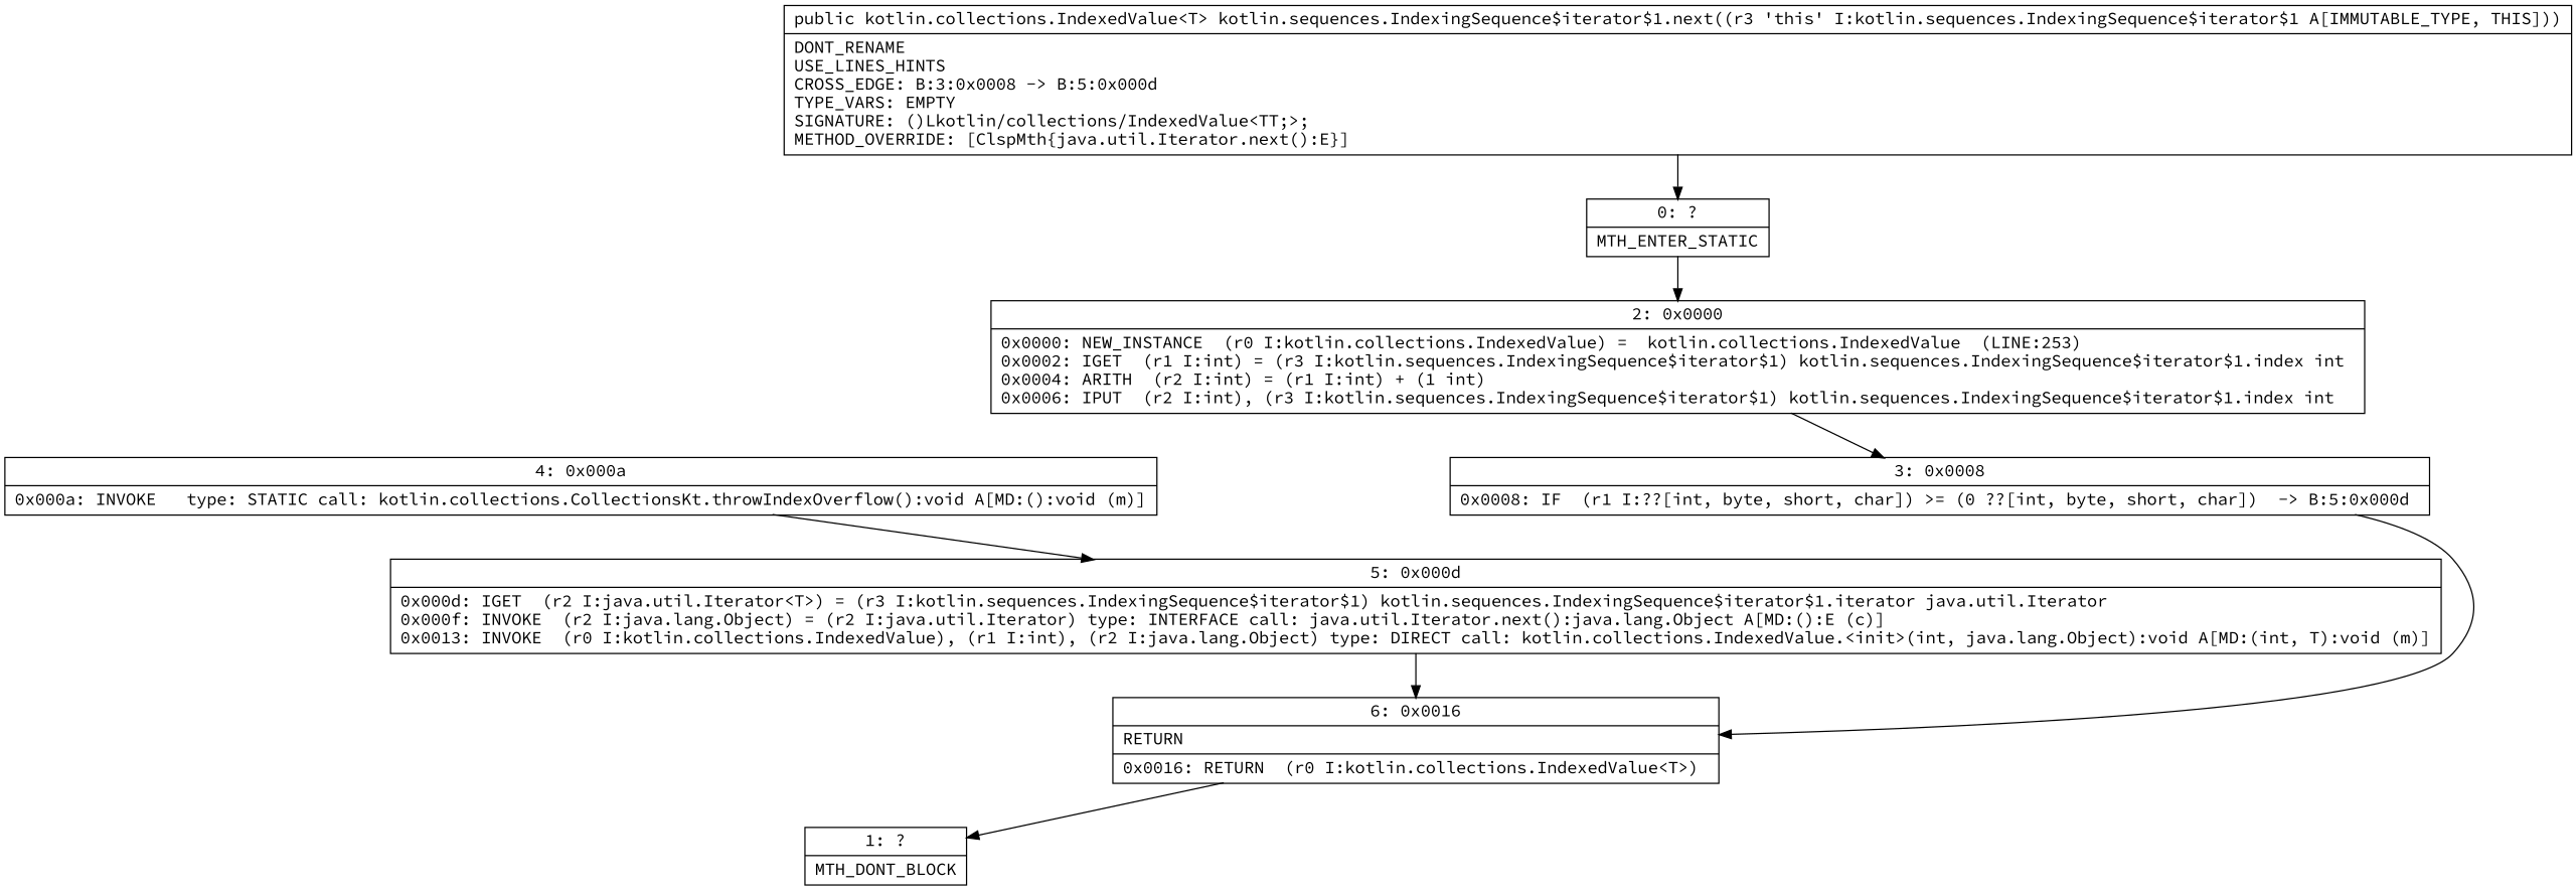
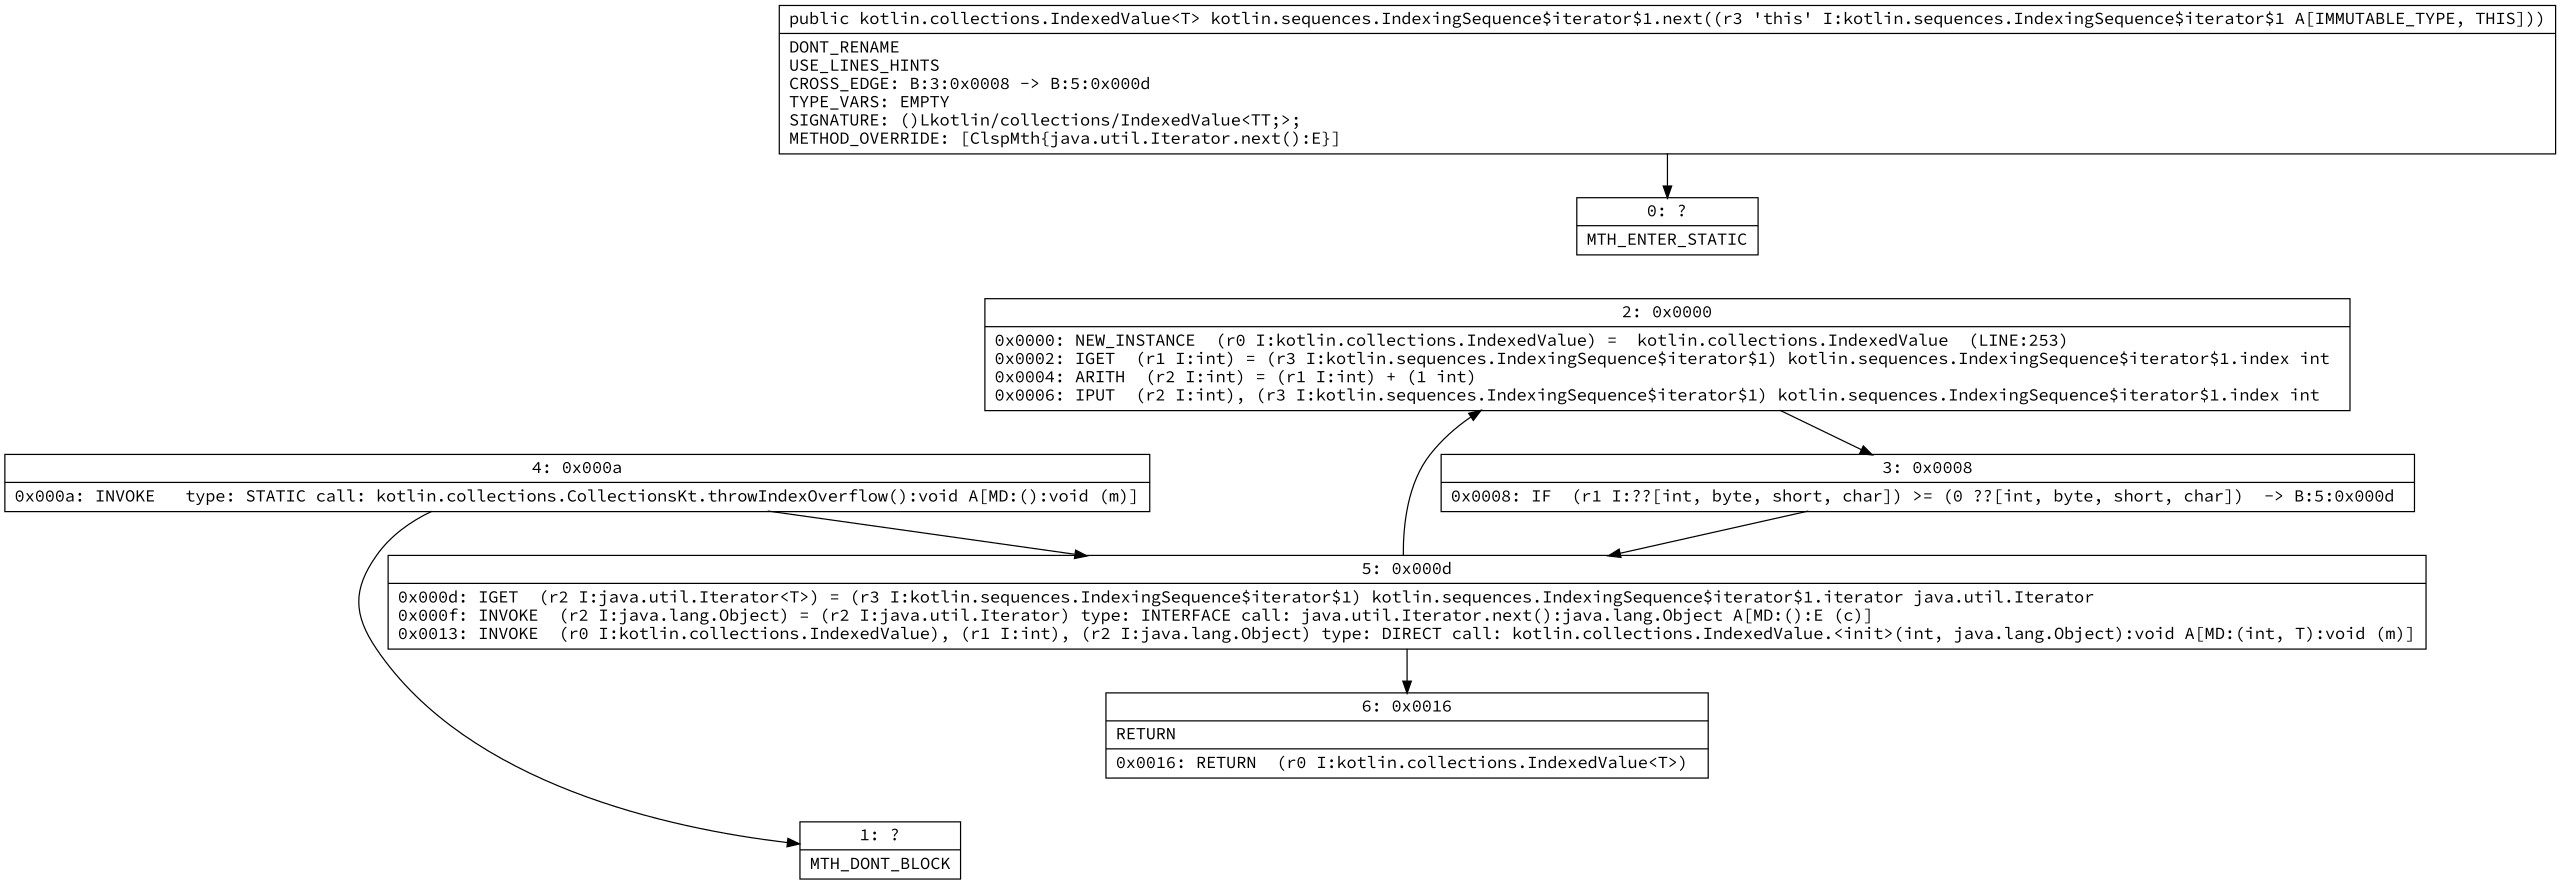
  digraph {
    fontname="Source Code Pro"
    node [fontname="Source Code Pro" shape=record]
    edge [fontname="Source Code Pro"]
    n1 [label="{0\:\ ?|MTH_ENTER_STATIC\l}"]
    n2 [label="{2\:\ 0x0000|0x0000: NEW_INSTANCE  (r0 I:kotlin.collections.IndexedValue) =  kotlin.collections.IndexedValue  (LINE:253)\l0x0002: IGET  (r1 I:int) = (r3 I:kotlin.sequences.IndexingSequence$iterator$1) kotlin.sequences.IndexingSequence$iterator$1.index int \l0x0004: ARITH  (r2 I:int) = (r1 I:int) + (1 int) \l0x0006: IPUT  (r2 I:int), (r3 I:kotlin.sequences.IndexingSequence$iterator$1) kotlin.sequences.IndexingSequence$iterator$1.index int \l}"]
    n3 [label="{3\:\ 0x0008|0x0008: IF  (r1 I:??[int, byte, short, char]) \>= (0 ??[int, byte, short, char])  \-\> B:5:0x000d \l}"]
    n4 [label="{5\:\ 0x000d|0x000d: IGET  (r2 I:java.util.Iterator\<T\>) = (r3 I:kotlin.sequences.IndexingSequence$iterator$1) kotlin.sequences.IndexingSequence$iterator$1.iterator java.util.Iterator \l0x000f: INVOKE  (r2 I:java.lang.Object) = (r2 I:java.util.Iterator) type: INTERFACE call: java.util.Iterator.next():java.lang.Object A[MD:():E (c)]\l0x0013: INVOKE  (r0 I:kotlin.collections.IndexedValue), (r1 I:int), (r2 I:java.lang.Object) type: DIRECT call: kotlin.collections.IndexedValue.\<init\>(int, java.lang.Object):void A[MD:(int, T):void (m)]\l}"]
    n5 [label="{4\:\ 0x000a|0x000a: INVOKE   type: STATIC call: kotlin.collections.CollectionsKt.throwIndexOverflow():void A[MD:():void (m)]\l}"]
    n6 [label="{6\:\ 0x0016|RETURN\l|0x0016: RETURN  (r0 I:kotlin.collections.IndexedValue\<T\>) \l}"]
    n7 [label="{1\:\ ?|MTH_DONT_BLOCK\l}"]
    n8 [label="{public kotlin.collections.IndexedValue\<T\> kotlin.sequences.IndexingSequence$iterator$1.next((r3 'this' I:kotlin.sequences.IndexingSequence$iterator$1 A[IMMUTABLE_TYPE, THIS]))  | DONT_RENAME\lUSE_LINES_HINTS\lCROSS_EDGE: B:3:0x0008 \-\> B:5:0x000d\lTYPE_VARS: EMPTY\lSIGNATURE: ()Lkotlin\/collections\/IndexedValue\<TT;\>;\lMETHOD_OVERRIDE: [ClspMth\{java.util.Iterator.next():E\}]\l}"]
-   n1 -> n2
+   n4 -> n2
    n2 -> n3
-   n3 -> n6
+   n3 -> n4
    n4 -> n6
    n5 -> n4
-   n6 -> n7
+   n5 -> n7
    n8 -> n1
  }
